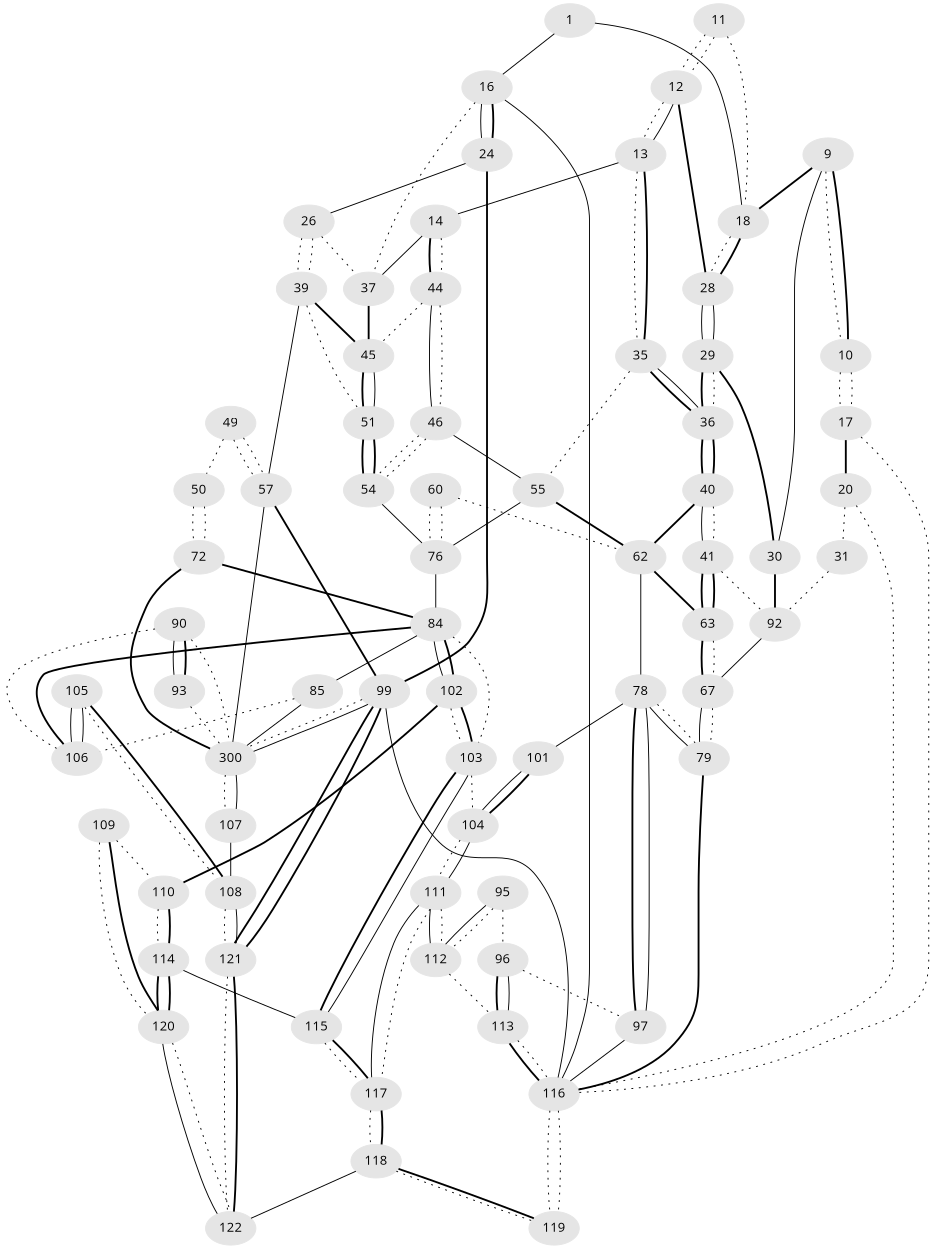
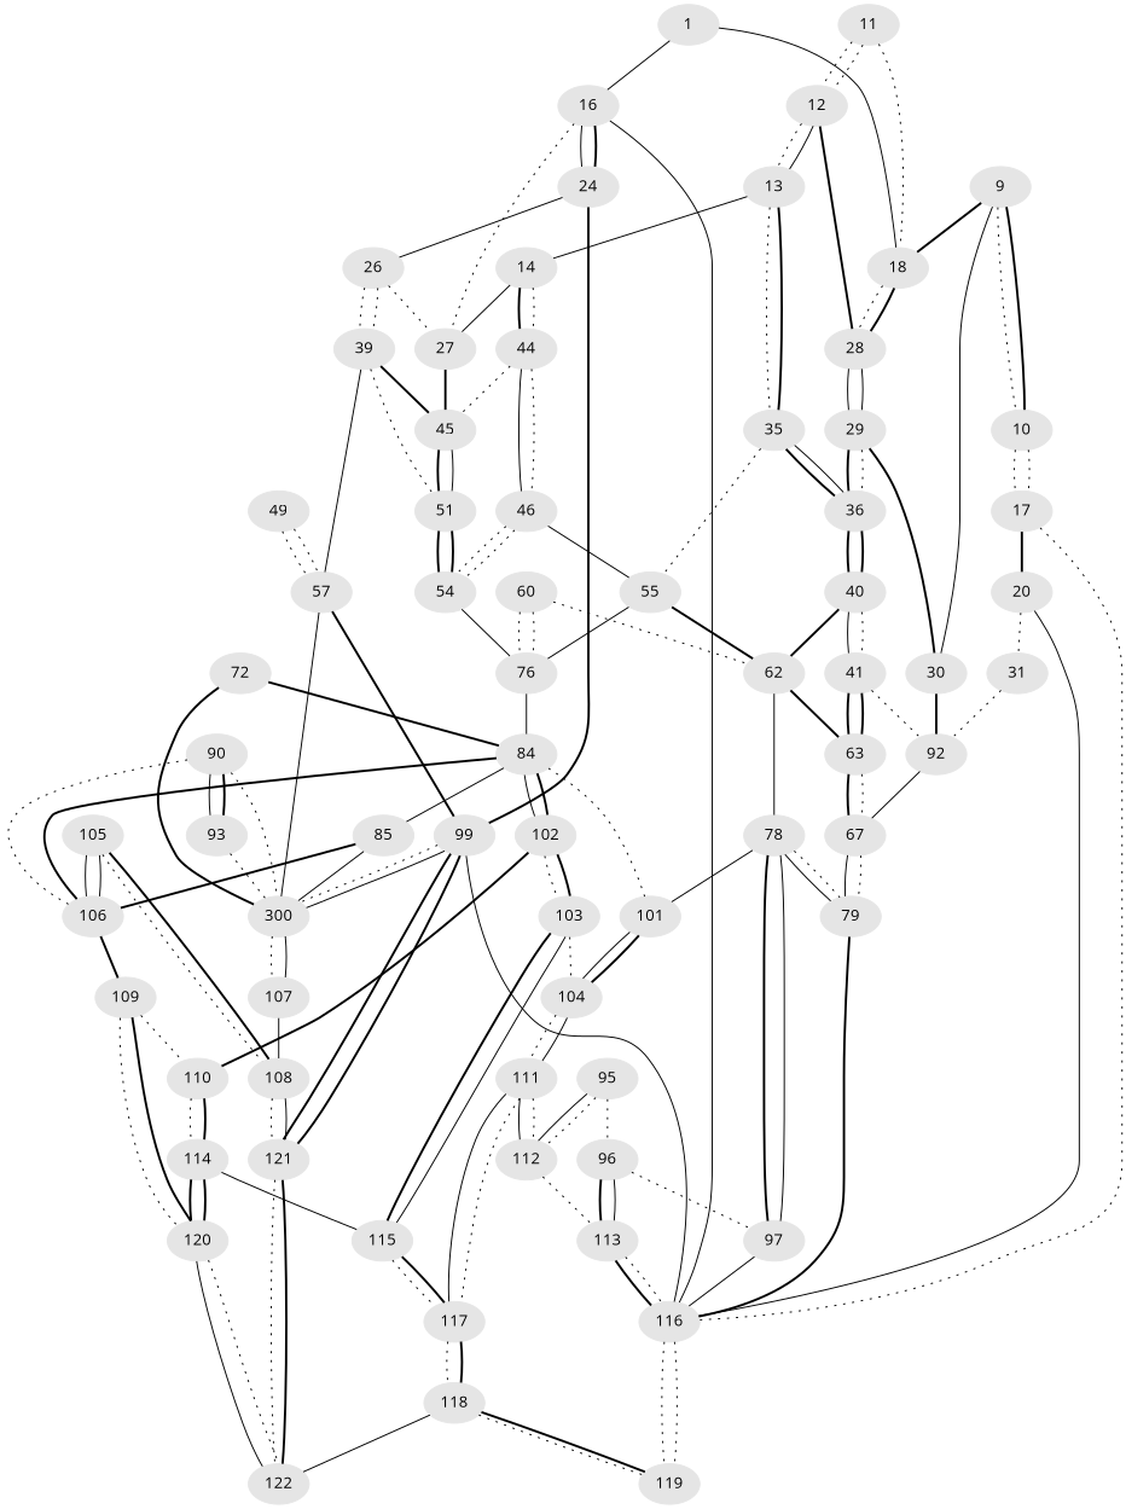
  graph {
    fontname="Open Sans"
    node [color=gray90 fontname="Open Sans" style=filled]
    edge [fontname="Open Sans" style=dotted]
    16 [super="+2"]
    1
    18 [super="+8+7"]
-   27 [super="+15" label=37]
+   27 [super="+15"]
    24
    116 [super="+98+65+66"]
    28
    9
    10
    30 [super="+21"]
    17 [super="+5+6"]
    n12 [label=92 super="+34+22+33"]
    20 [super="+19"]
    11
    12
    13
    14
    35
    29
    44
    36
    55 [super="+48"]
    45 [super="+43"]
    46
    26
    99 [super="+25"]
    119
    31 [super="+23"]
    39
    n30 [label=300 super="+69+92"]
    121
    57 [super="+37+38"]
    51
    40
    67 [super="+52+53"]
    62 [super="+61"]
    76 [super="+75+59"]
    41
    63
    78 [super="+77"]
    79 [super="+64"]
    54
    49
-   50
    72
    84 [super="+83+74+80"]
    107
    60
    97
    101 [super="+81+82"]
    85
    102
    106 [super="+91"]
    104
    103
    110
    109
    90 [super="+89"]
    93
    95
    96
    112
    113
    122
    108
    111
    115
    114
    117
    105
    120
    118
    16 -- 27
    16 -- 24 [style=solid]
    16 -- 24 [style=bold]
    16 -- 116 [style=solid]
    1 -- 16 [style=solid]
    1 -- 18 [style=solid]
    18 -- 28
    18 -- 28 [style=bold]
    27 -- 45 [style=bold]
    24 -- 26 [style=solid]
    24 -- 99 [style=bold]
    116 -- 119 [weight=2]
    116 -- 119
    28 -- 29 [style=solid]
    28 -- 29 [style=solid]
    9 -- 18 [style=bold]
    9 -- 10
    9 -- 10 [style=bold]
    9 -- 30 [style=solid]
    10 -- 17 [weight=2]
    10 -- 17
    30 -- n12 [style=bold weight=2]
    17 -- 116
    17 -- 20 [style=bold]
    n12 -- 67 [style=solid weight=2]
-   20 -- 116
+   20 -- 116 [style=solid]
    20 -- 31 [weight=2]
    11 -- 18 [weight=2]
    11 -- 12
    11 -- 12
    12 -- 28 [style=bold]
    12 -- 13
    12 -- 13 [style=solid]
    13 -- 14 [style=solid]
    13 -- 35
    13 -- 35 [style=bold]
    14 -- 27 [style=solid]
    14 -- 44 [style=bold]
    14 -- 44
    35 -- 36 [style=bold]
    35 -- 36 [style=solid]
    35 -- 55
    29 -- 30 [style=bold]
    29 -- 36 [style=bold]
    29 -- 36
    44 -- 45
    44 -- 46 [style=solid]
    44 -- 46
    36 -- 40 [style=bold]
    36 -- 40 [style=bold]
    55 -- 62 [style=bold]
    55 -- 76 [style=solid weight=2]
    45 -- 51 [style=bold]
    45 -- 51 [style=solid]
    46 -- 55 [style=solid]
    46 -- 54
    46 -- 54
    26 -- 27
    26 -- 39
    26 -- 39
    99 -- 116 [style=solid weight=2]
    99 -- n30
    99 -- n30 [style=solid]
    99 -- 121 [style=bold]
    99 -- 121 [style=bold]
    31 -- n12 [weight=2]
    39 -- 45 [style=bold]
    39 -- 57 [style=solid]
    39 -- 51
    n30 -- 107 [weight=2]
    n30 -- 107 [style=solid]
    121 -- 122
    121 -- 122 [style=bold]
    57 -- 99 [style=bold]
    57 -- n30 [style=solid]
    51 -- 54 [style=bold]
    51 -- 54 [style=bold]
    40 -- 62 [style=bold]
    40 -- 41 [style=solid]
    40 -- 41
    67 -- 79 [style=solid weight=2]
    67 -- 79
    62 -- 63 [style=bold]
    62 -- 78 [style=solid]
    76 -- 84 [style=solid weight=2]
    41 -- n12
    41 -- 63 [style=bold]
    41 -- 63 [style=bold]
    63 -- 67 [style=bold]
    63 -- 67
    78 -- 79 [style=solid]
    78 -- 79
    78 -- 97 [style=bold]
    78 -- 97 [style=solid]
    78 -- 101 [style=solid]
    79 -- 116 [style=bold]
    54 -- 76 [style=solid]
    49 -- 57 [weight=2]
    49 -- 57
-   49 -- 50
-   50 -- 72
-   50 -- 72
    72 -- n30 [style=bold]
    72 -- 84 [style=bold]
-   84 -- 103
+   84 -- 101
    84 -- 85 [style=solid]
    84 -- 102 [style=solid]
    84 -- 102 [style=bold]
    84 -- 106 [style=bold]
    107 -- 108 [style=solid]
    60 -- 62
    60 -- 76 [weight=2]
    60 -- 76
    97 -- 116 [style=solid]
    101 -- 104 [style=solid]
    101 -- 104 [style=bold]
    85 -- n30 [style=solid]
-   85 -- 106
+   85 -- 106 [style=bold]
    102 -- 103
    102 -- 103 [style=bold]
    102 -- 110 [style=bold]
+   106 -- 109 [style=bold]
    104 -- 111
    104 -- 111 [style=solid]
    103 -- 104
    103 -- 115 [style=bold]
    103 -- 115 [style=solid]
    110 -- 114
    110 -- 114 [style=bold]
    109 -- 110
    109 -- 120
    109 -- 120 [style=bold]
    90 -- n30
    90 -- 106
    90 -- 93 [style=solid weight=2]
    90 -- 93 [style=bold]
    93 -- n30
    95 -- 96
    95 -- 112 [style=solid]
    95 -- 112
    96 -- 97
    96 -- 113 [style=bold]
    96 -- 113 [style=solid]
    112 -- 113
    113 -- 116 [style=bold]
    113 -- 116
    108 -- 121
    108 -- 121 [style=solid]
    111 -- 112 [style=solid]
    111 -- 112
    111 -- 117 [style=solid]
    111 -- 117
    115 -- 117
    115 -- 117 [style=bold]
    114 -- 115 [style=solid]
    114 -- 120 [style=bold]
    114 -- 120 [style=bold]
    117 -- 118
    117 -- 118 [style=bold]
    105 -- 106 [style=solid weight=2]
    105 -- 106 [style=solid]
    105 -- 108
    105 -- 108 [style=bold]
    120 -- 122 [style=solid]
    120 -- 122
    118 -- 119
    118 -- 119 [style=bold]
    118 -- 122 [style=solid]
  }
